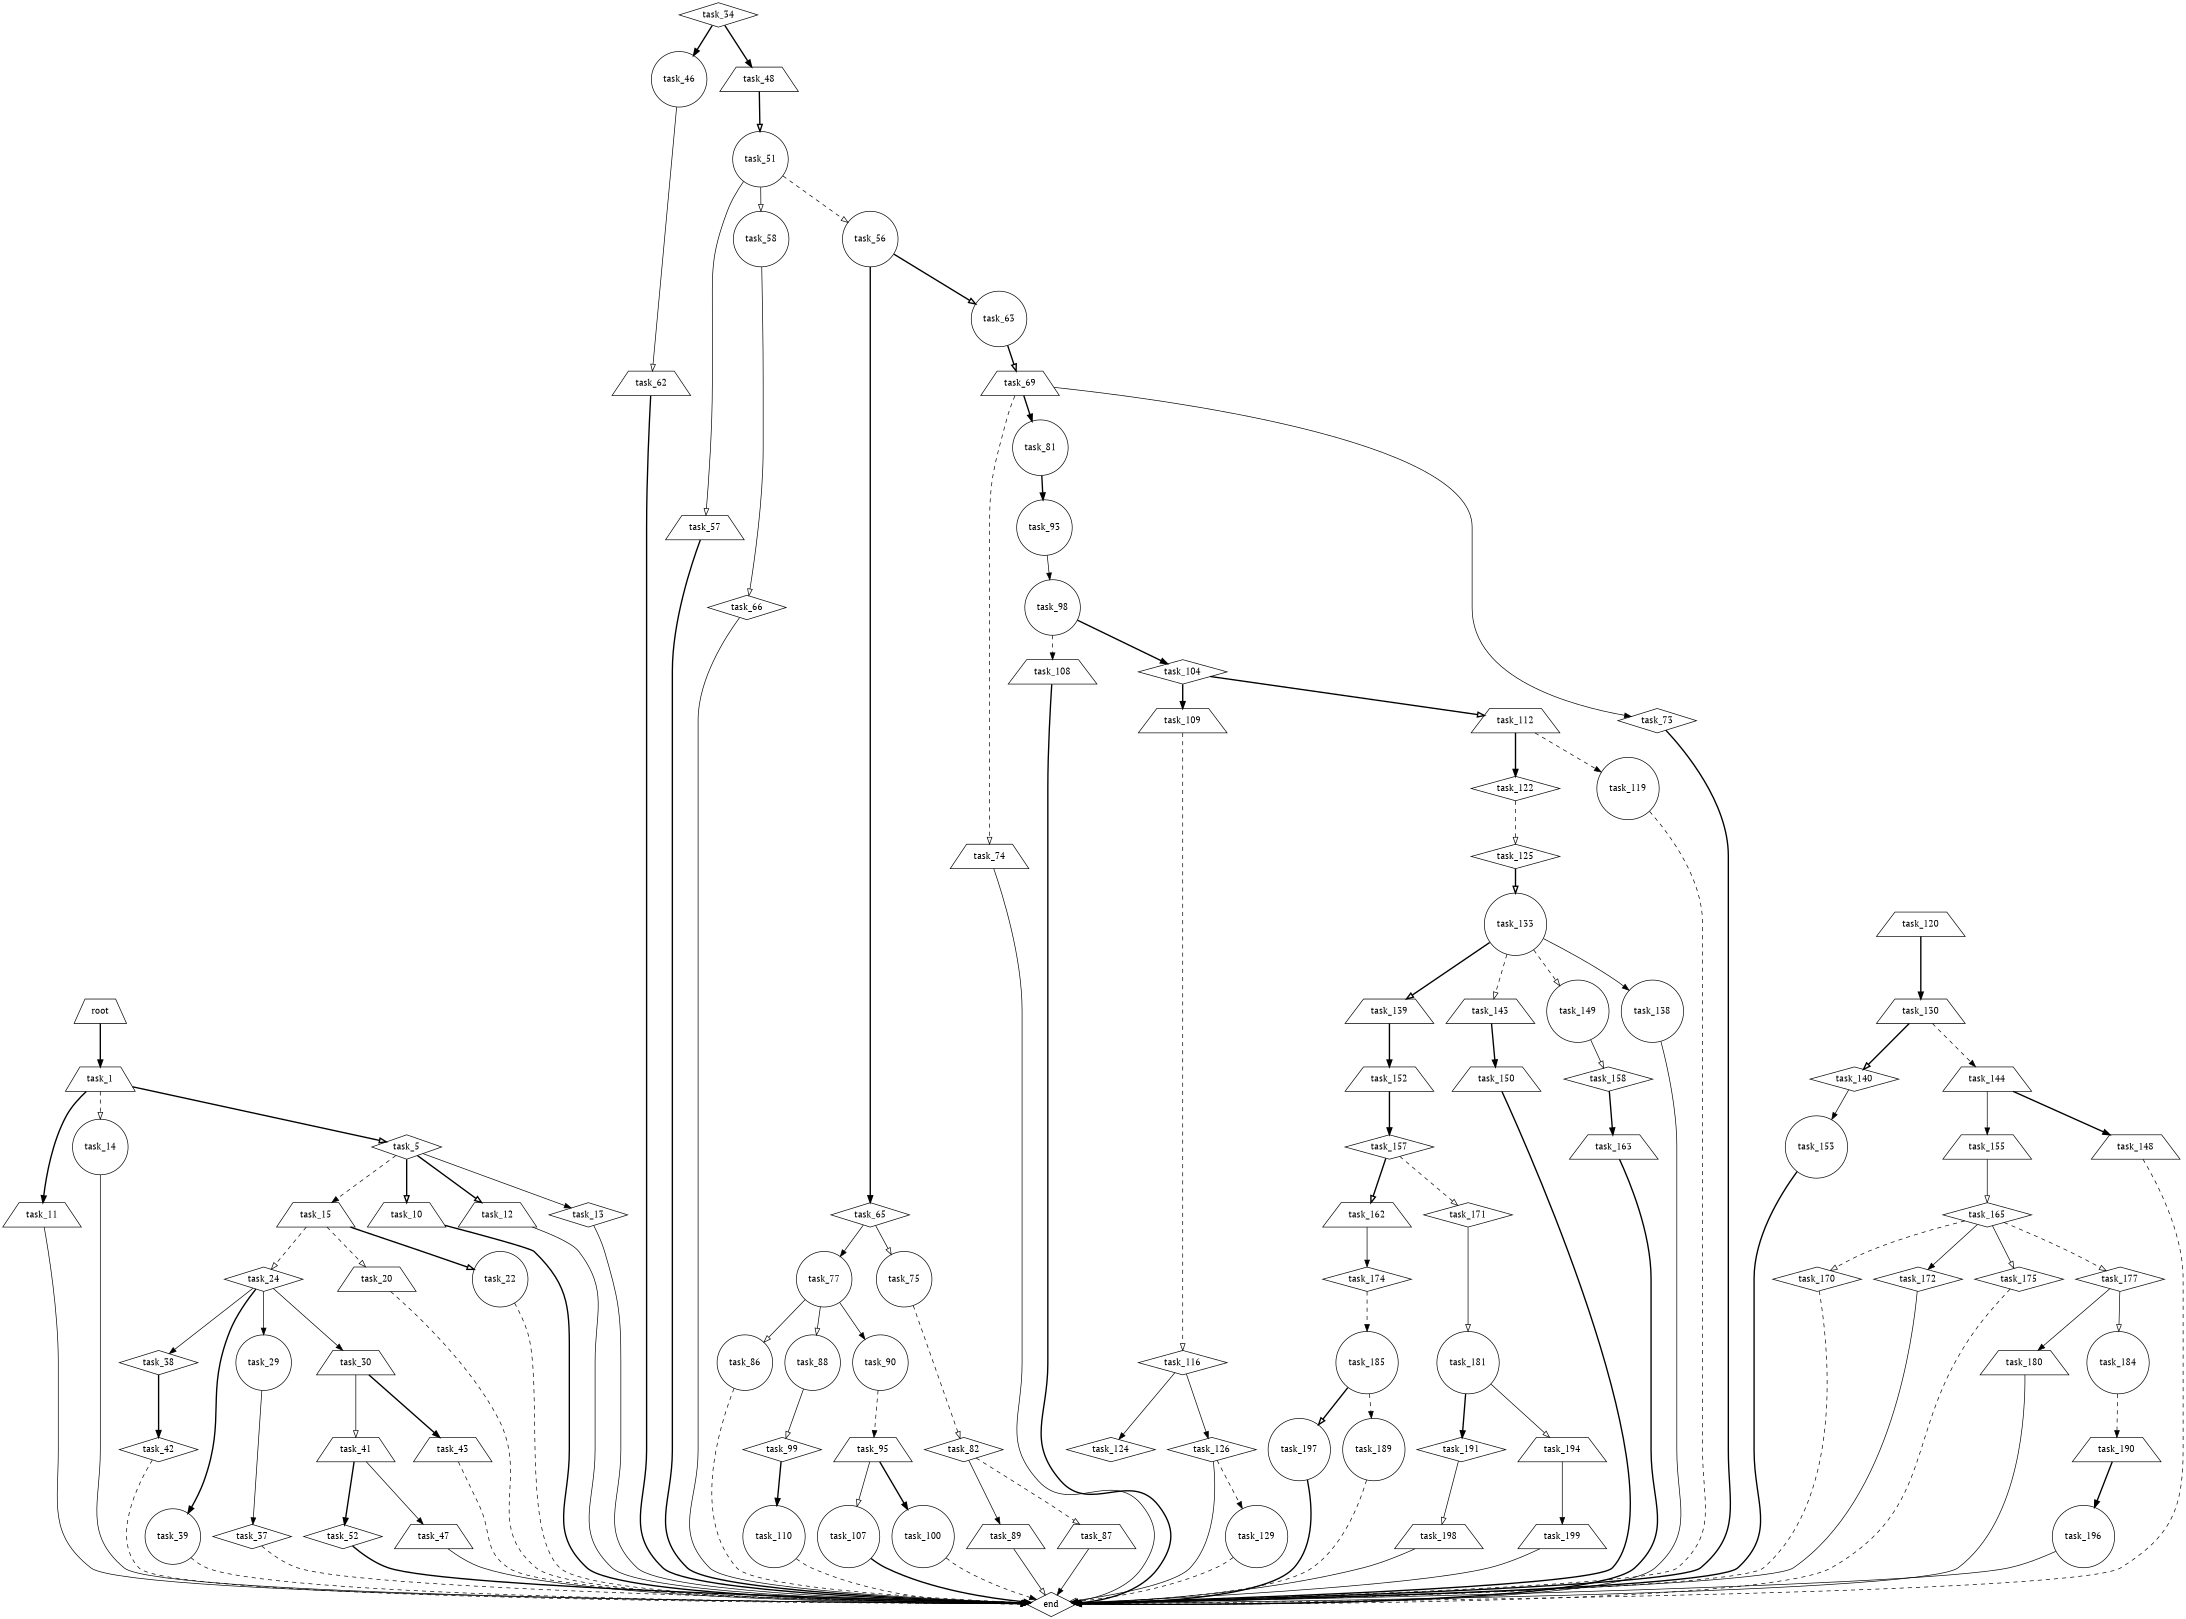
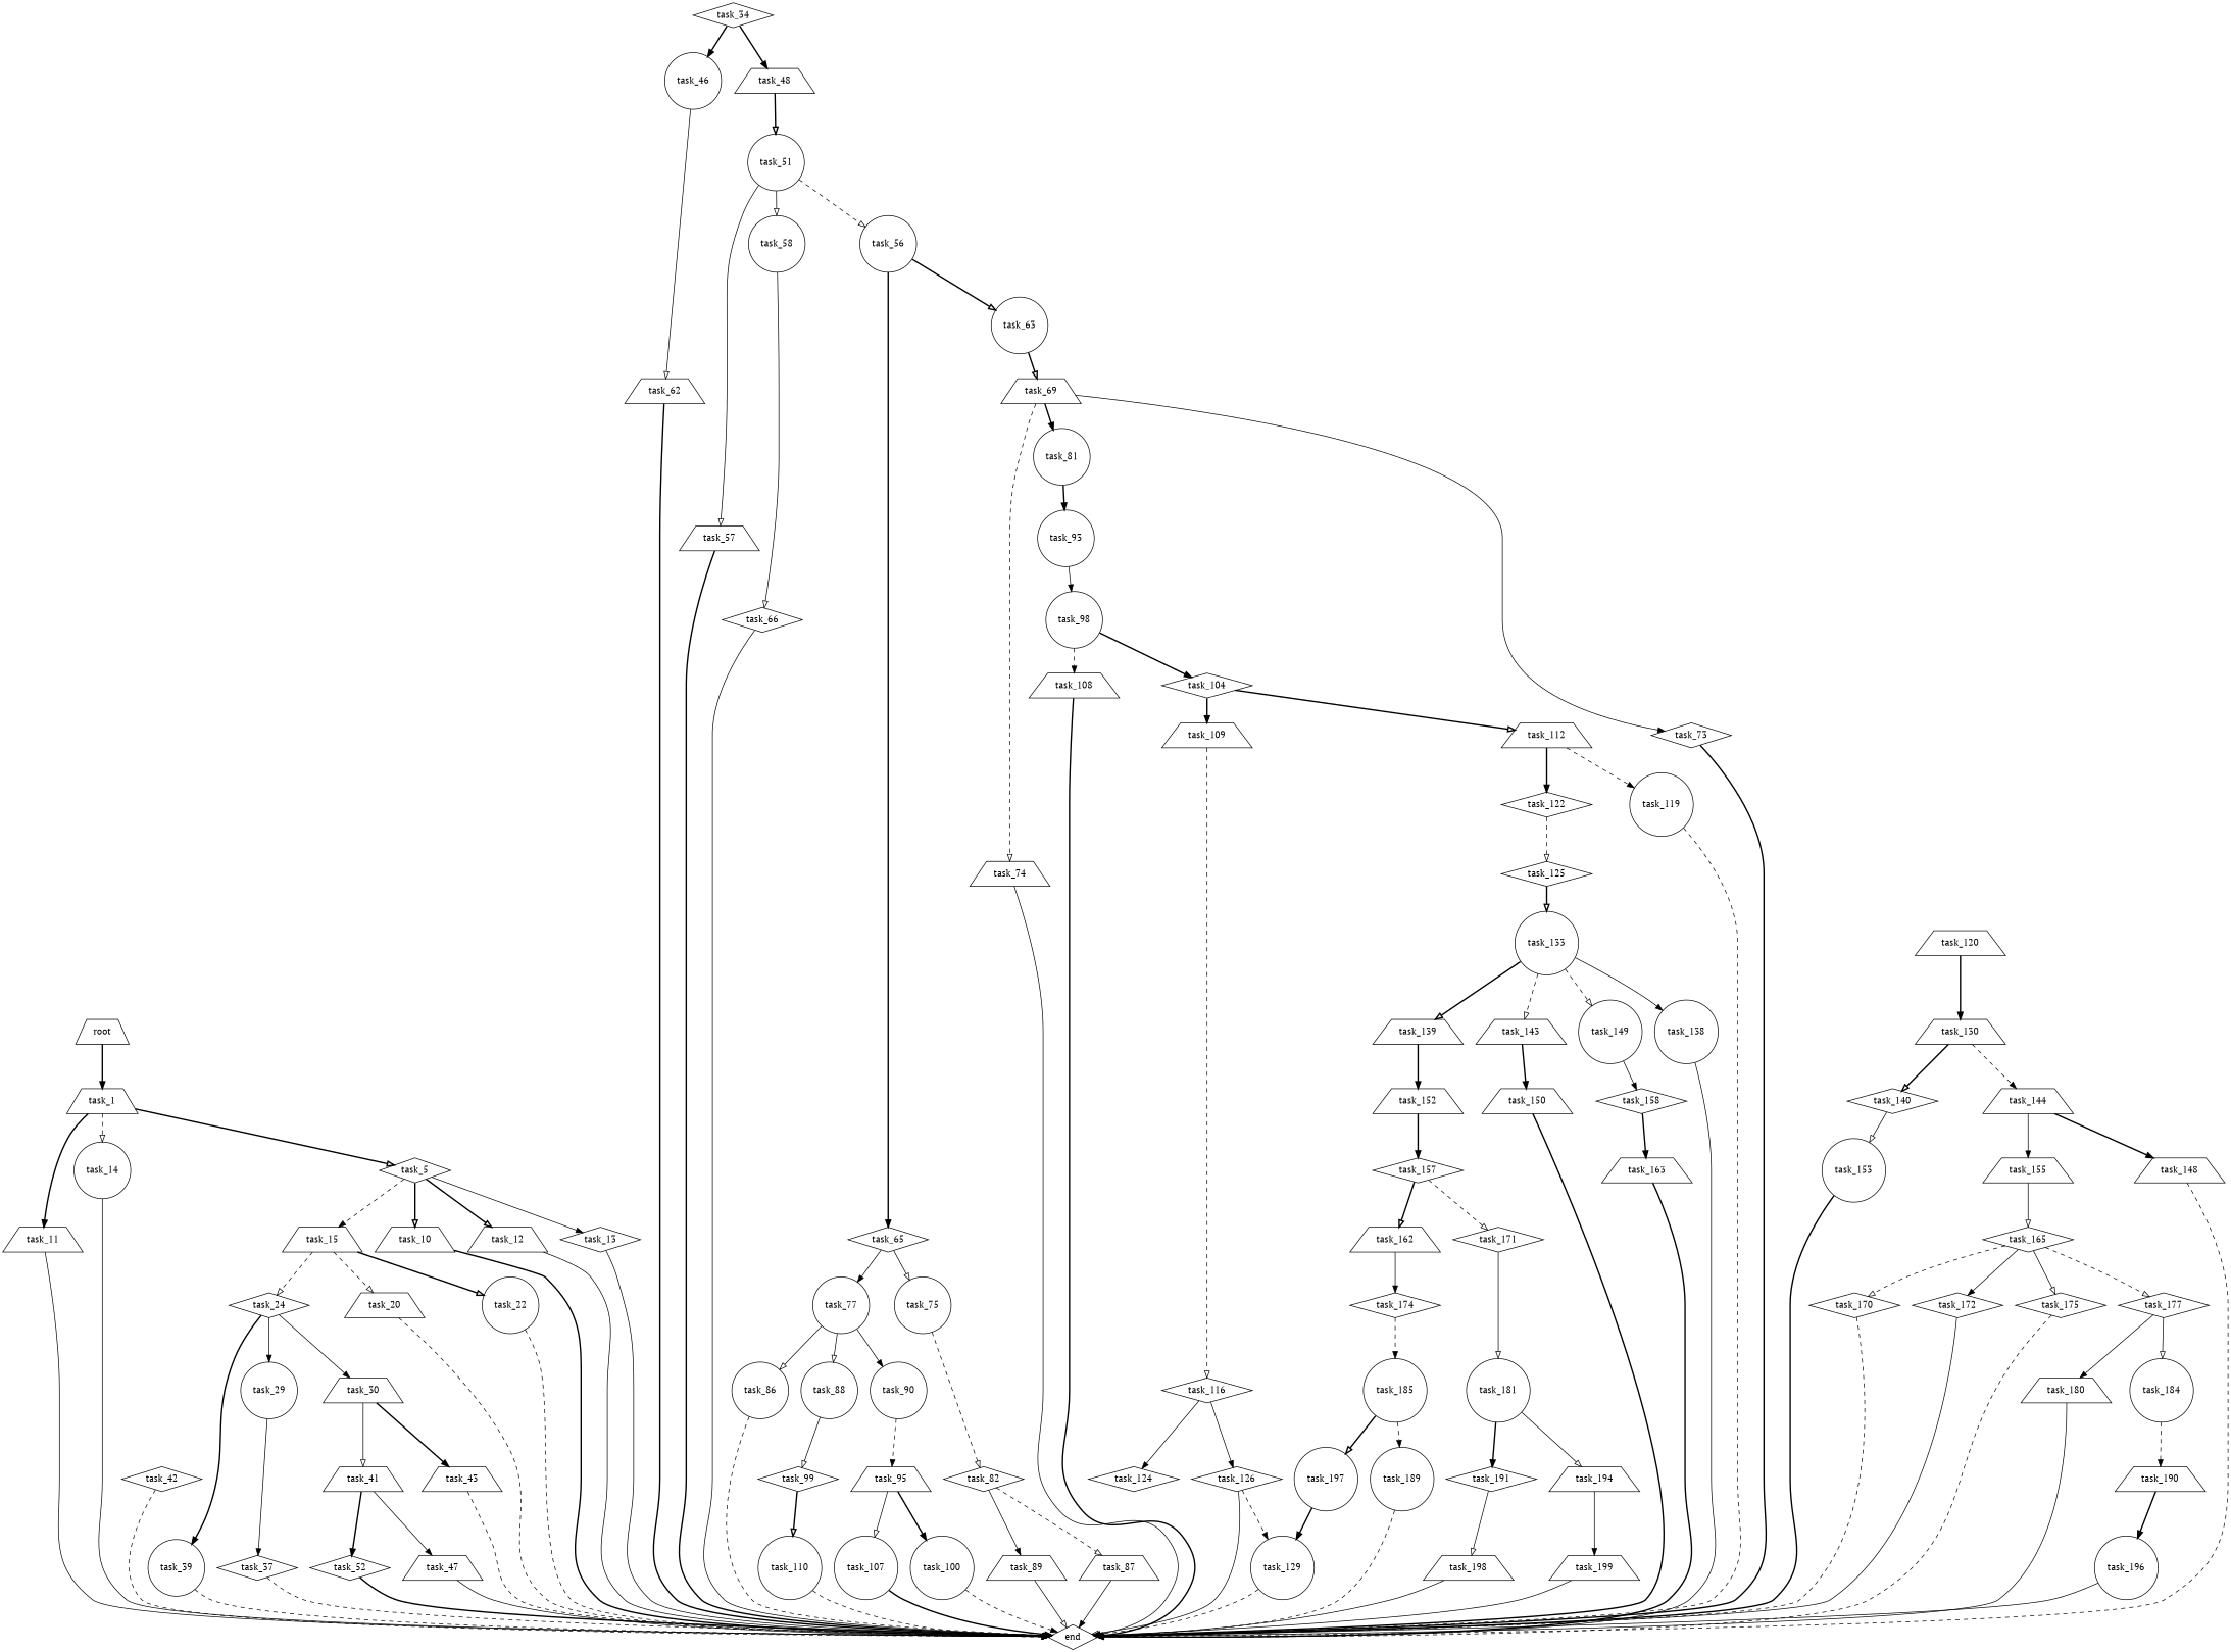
  digraph {
    fontname="PT Serif"
    node [fontname="PT Serif" shape=trapezium]
    edge [arrowhead=normal fontname="PT Serif" style=solid]
    root
    task_1
    task_5 [shape=diamond]
    task_11
    task_14 [shape=circle]
    task_10
    task_12
    task_13 [shape=diamond]
    task_15
    end [shape=diamond]
    task_20
    task_22 [shape=circle]
    task_24 [shape=diamond]
    task_29 [shape=circle]
    task_30
-   task_38 [shape=diamond]
    task_39 [shape=circle]
    task_34 [shape=diamond]
    task_46 [shape=circle]
    task_48
    task_37 [shape=diamond]
    task_41
    task_43
    task_42 [shape=diamond]
    task_47
    task_52 [shape=diamond]
    task_62
    task_51 [shape=circle]
    task_56 [shape=circle]
    task_57
    task_58 [shape=circle]
    task_63 [shape=circle]
    task_65 [shape=diamond]
    task_66 [shape=diamond]
    task_69
    task_75 [shape=circle]
    task_77 [shape=circle]
    task_73 [shape=diamond]
    task_74
    task_81 [shape=circle]
    task_82 [shape=diamond]
    task_86 [shape=circle]
    task_88 [shape=circle]
    task_90 [shape=circle]
    task_93 [shape=circle]
    task_87
    task_89
    task_99 [shape=diamond]
    task_95
    task_98 [shape=circle]
    task_110 [shape=circle]
    task_100 [shape=circle]
    task_107 [shape=circle]
    task_104 [shape=diamond]
    task_108
    task_109
    task_112
    task_116 [shape=diamond]
    task_119 [shape=circle]
    task_122 [shape=diamond]
    task_124 [shape=diamond]
    task_126 [shape=diamond]
    task_120
    task_130
    task_125 [shape=diamond]
    task_129 [shape=circle]
    task_140 [shape=diamond]
    task_144
    task_133 [shape=circle]
    task_138 [shape=circle]
    task_139
    task_143
    task_149 [shape=circle]
    task_153 [shape=circle]
    task_148
    task_155
    task_152
    task_150
    task_158 [shape=diamond]
    task_157 [shape=diamond]
    task_165 [shape=diamond]
    task_163
    task_162
    task_171 [shape=diamond]
    task_170 [shape=diamond]
    task_172 [shape=diamond]
    task_175 [shape=diamond]
    task_177 [shape=diamond]
    task_174 [shape=diamond]
    task_181 [shape=circle]
    task_185 [shape=circle]
    task_180
    task_184 [shape=circle]
    task_191 [shape=diamond]
    task_194
    task_189 [shape=circle]
    task_197 [shape=circle]
    task_190
    task_198
    task_199
    task_196 [shape=circle]
    root -> task_1 [style=bold]
    task_1 -> task_5 [arrowhead=onormal style=bold]
    task_1 -> task_11 [style=bold]
    task_1 -> task_14 [arrowhead=onormal style=dashed]
    task_5 -> task_10 [arrowhead=onormal style=bold]
    task_5 -> task_12 [arrowhead=onormal style=bold]
    task_5 -> task_13
    task_5 -> task_15 [style=dashed]
    task_11 -> end [arrowhead=onormal]
    task_14 -> end [arrowhead=onormal]
    task_10 -> end [style=bold]
    task_12 -> end [arrowhead=onormal]
    task_13 -> end
    task_15 -> task_20 [arrowhead=onormal style=dashed]
    task_15 -> task_22 [arrowhead=onormal style=bold]
    task_15 -> task_24 [arrowhead=onormal style=dashed]
    task_20 -> end [arrowhead=onormal style=dashed]
    task_22 -> end [arrowhead=onormal style=dashed]
    task_24 -> task_29
    task_24 -> task_30
-   task_24 -> task_38
    task_24 -> task_39 [style=bold]
    task_29 -> task_37
    task_30 -> task_41 [arrowhead=onormal]
    task_30 -> task_43 [style=bold]
-   task_38 -> task_42 [style=bold]
    task_39 -> end [arrowhead=onormal style=dashed]
    task_34 -> task_46 [style=bold]
    task_34 -> task_48 [style=bold]
    task_46 -> task_62 [arrowhead=onormal]
    task_48 -> task_51 [arrowhead=onormal style=bold]
    task_37 -> end [arrowhead=onormal style=dashed]
    task_41 -> task_47
    task_41 -> task_52 [style=bold]
    task_43 -> end [style=dashed]
    task_42 -> end [style=dashed]
    task_47 -> end [arrowhead=onormal]
    task_52 -> end [style=bold]
    task_62 -> end [arrowhead=onormal style=bold]
    task_51 -> task_56 [arrowhead=onormal style=dashed]
    task_51 -> task_57 [arrowhead=onormal]
    task_51 -> task_58 [arrowhead=onormal]
    task_56 -> task_63 [arrowhead=onormal style=bold]
    task_56 -> task_65 [style=bold]
    task_57 -> end [arrowhead=onormal style=bold]
    task_58 -> task_66 [arrowhead=onormal]
    task_63 -> task_69 [arrowhead=onormal style=bold]
    task_65 -> task_75 [arrowhead=onormal]
    task_65 -> task_77
    task_66 -> end [arrowhead=onormal]
    task_69 -> task_73
    task_69 -> task_74 [arrowhead=onormal style=dashed]
    task_69 -> task_81 [style=bold]
    task_75 -> task_82 [arrowhead=onormal style=dashed]
    task_77 -> task_86 [arrowhead=onormal]
    task_77 -> task_88 [arrowhead=onormal]
    task_77 -> task_90
    task_73 -> end [style=bold]
    task_74 -> end
    task_81 -> task_93 [style=bold]
    task_82 -> task_87 [arrowhead=onormal style=dashed]
    task_82 -> task_89
    task_86 -> end [arrowhead=onormal style=dashed]
    task_88 -> task_99 [arrowhead=onormal]
    task_90 -> task_95 [style=dashed]
    task_93 -> task_98
    task_87 -> end
    task_89 -> end [arrowhead=onormal]
-   task_99 -> task_110 [style=bold]
+   task_99 -> task_110 [arrowhead=onormal style=bold]
    task_95 -> task_100 [style=bold]
    task_95 -> task_107 [arrowhead=onormal]
    task_98 -> task_104 [style=bold]
    task_98 -> task_108 [style=dashed]
    task_110 -> end [style=dashed]
    task_100 -> end [style=dashed]
    task_107 -> end [style=bold]
    task_104 -> task_109 [style=bold]
    task_104 -> task_112 [arrowhead=onormal style=bold]
    task_108 -> end [arrowhead=onormal style=bold]
    task_109 -> task_116 [arrowhead=onormal style=dashed]
    task_112 -> task_119 [style=dashed]
    task_112 -> task_122 [style=bold]
    task_116 -> task_124
    task_116 -> task_126
    task_119 -> end [arrowhead=onormal style=dashed]
    task_122 -> task_125 [arrowhead=onormal style=dashed]
    task_126 -> end [arrowhead=onormal]
    task_126 -> task_129 [style=dashed]
    task_120 -> task_130 [style=bold]
    task_130 -> task_140 [arrowhead=onormal style=bold]
    task_130 -> task_144 [style=dashed]
    task_125 -> task_133 [arrowhead=onormal style=bold]
    task_129 -> end [style=dashed]
-   task_140 -> task_153
+   task_140 -> task_153 [arrowhead=onormal]
    task_144 -> task_148 [style=bold]
    task_144 -> task_155
    task_133 -> task_138
    task_133 -> task_139 [arrowhead=onormal style=bold]
    task_133 -> task_143 [arrowhead=onormal style=dashed]
    task_133 -> task_149 [arrowhead=onormal style=dashed]
    task_138 -> end [arrowhead=onormal]
    task_139 -> task_152 [style=bold]
    task_143 -> task_150 [style=bold]
-   task_149 -> task_158 [arrowhead=onormal]
+   task_149 -> task_158
    task_153 -> end [arrowhead=onormal style=bold]
    task_148 -> end [style=dashed]
    task_155 -> task_165 [arrowhead=onormal]
    task_152 -> task_157 [style=bold]
    task_150 -> end [arrowhead=onormal style=bold]
    task_158 -> task_163 [style=bold]
    task_157 -> task_162 [arrowhead=onormal style=bold]
    task_157 -> task_171 [arrowhead=onormal style=dashed]
    task_165 -> task_170 [arrowhead=onormal style=dashed]
    task_165 -> task_172
    task_165 -> task_175 [arrowhead=onormal]
    task_165 -> task_177 [arrowhead=onormal style=dashed]
    task_163 -> end [arrowhead=onormal style=bold]
    task_162 -> task_174
    task_171 -> task_181 [arrowhead=onormal]
    task_170 -> end [style=dashed]
    task_172 -> end
    task_175 -> end [style=dashed]
    task_177 -> task_180
    task_177 -> task_184 [arrowhead=onormal]
    task_174 -> task_185 [style=dashed]
    task_181 -> task_191 [style=bold]
    task_181 -> task_194 [arrowhead=onormal]
    task_185 -> task_189 [style=dashed]
    task_185 -> task_197 [arrowhead=onormal style=bold]
    task_180 -> end
    task_184 -> task_190 [style=dashed]
    task_191 -> task_198 [arrowhead=onormal]
    task_194 -> task_199
    task_189 -> end [style=dashed]
-   task_197 -> end [style=bold]
+   task_197 -> task_129 [style=bold]
    task_190 -> task_196 [style=bold]
    task_198 -> end [arrowhead=onormal]
    task_199 -> end [arrowhead=onormal]
    task_196 -> end
  }
